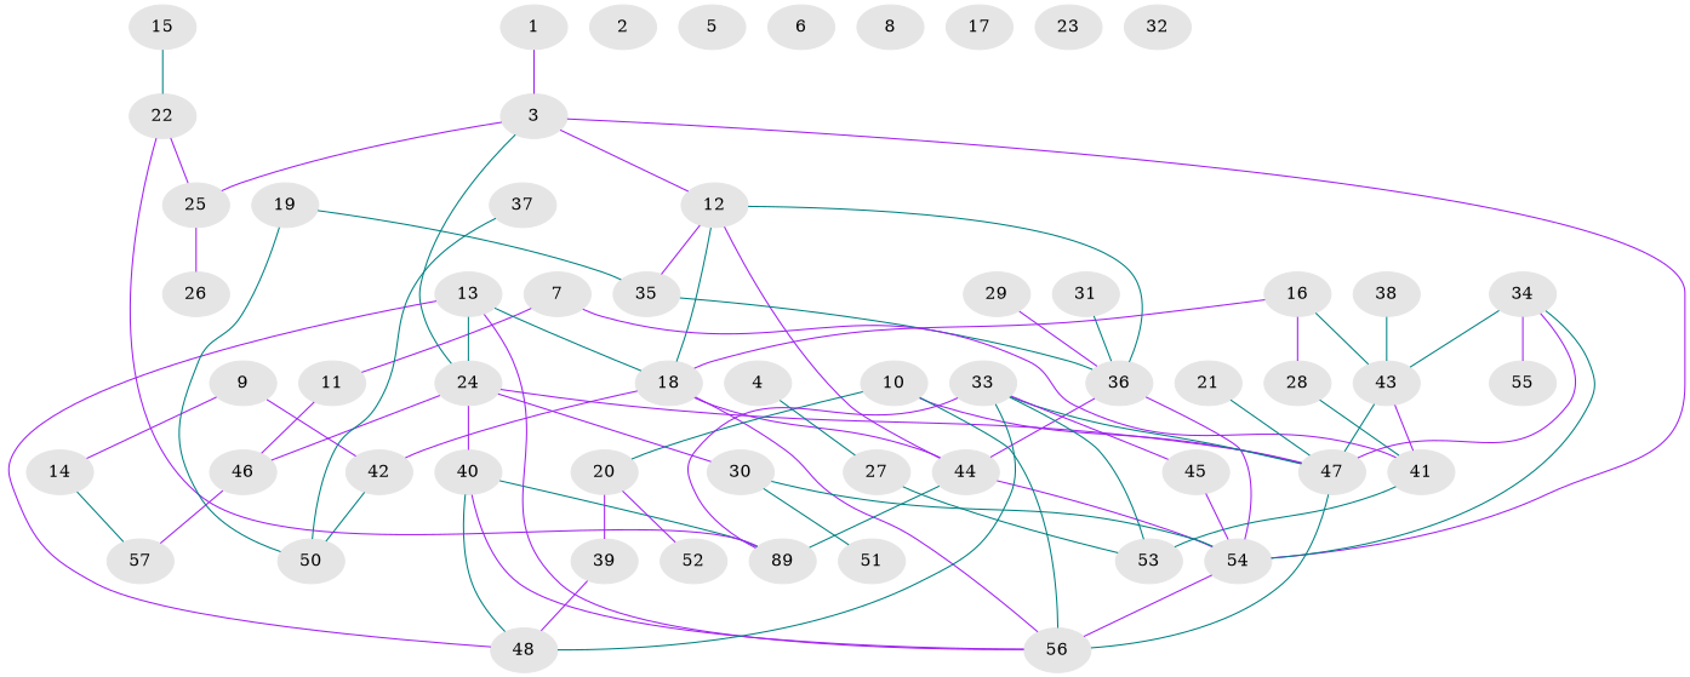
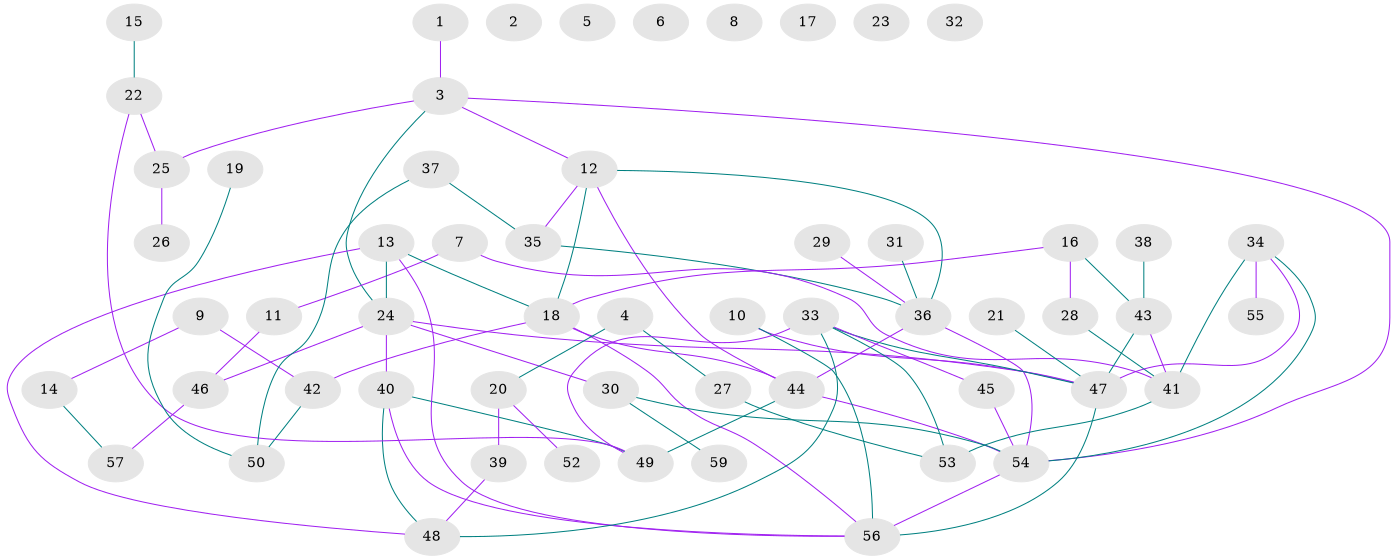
  graph {
    node [color=gray90 style=filled]
    edge [color=purple]
    1
    3
    12
    24
    25
    54
    2
    18
    35
    36
    44
    47
    46
    30
    40
    26
    56
    4
    20
    27
    39
    52
    53
    5
    6
    7
    11
    41
    8
    9
    14
    42
    57
    50
    10
    22
-   49 [label=89]
+   49
    13
    48
    15
    16
    28
    43
    17
    19
    21
    23
-   51
+   51 [label=59]
    29
    31
    32
    33
    45
    34
    55
    37
    38
    1 -- 3
    3 -- 12
    3 -- 24 [color=teal]
    3 -- 25
    3 -- 54
    12 -- 18 [color=teal]
    12 -- 35
    12 -- 36 [color=teal]
    12 -- 44
    24 -- 47
    24 -- 46
    24 -- 30
    24 -- 40
    25 -- 26
    54 -- 56
    18 -- 44
    18 -- 56
    18 -- 42
    35 -- 36 [color=teal]
    36 -- 54
    36 -- 44
    44 -- 54
    44 -- 49 [color=teal]
    47 -- 56 [color=teal]
    46 -- 57
    30 -- 54 [color=teal]
    30 -- 51 [color=teal]
    40 -- 56
    40 -- 49 [color=teal]
    40 -- 48 [color=teal]
-   10 -- 20 [color=teal]
+   4 -- 20 [color=teal]
    4 -- 27 [color=teal]
    20 -- 39
    20 -- 52
    27 -- 53 [color=teal]
    39 -- 48
    7 -- 11
    7 -- 41
    11 -- 46
    41 -- 53 [color=teal]
    9 -- 14
    9 -- 42
    14 -- 57 [color=teal]
    42 -- 50 [color=teal]
    10 -- 47
    10 -- 56 [color=teal]
    22 -- 25
    22 -- 49
    13 -- 24 [color=teal]
    13 -- 18 [color=teal]
    13 -- 56
    13 -- 48
    15 -- 22 [color=teal]
    16 -- 18
    16 -- 28
    16 -- 43 [color=teal]
    28 -- 41 [color=teal]
    43 -- 47 [color=teal]
    43 -- 41
-   19 -- 35 [color=teal]
+   37 -- 35 [color=teal]
    19 -- 50 [color=teal]
    21 -- 47 [color=teal]
    29 -- 36
    31 -- 36 [color=teal]
    33 -- 47 [color=teal]
    33 -- 53 [color=teal]
    33 -- 49
    33 -- 48 [color=teal]
    33 -- 45
    45 -- 54
    34 -- 54 [color=teal]
    34 -- 47
-   34 -- 43 [color=teal]
+   34 -- 41 [color=teal]
    34 -- 55
    37 -- 50 [color=teal]
    38 -- 43 [color=teal]
  }
